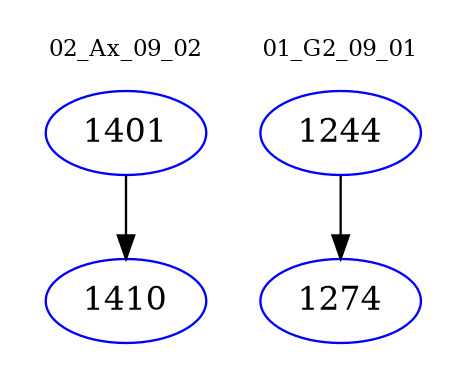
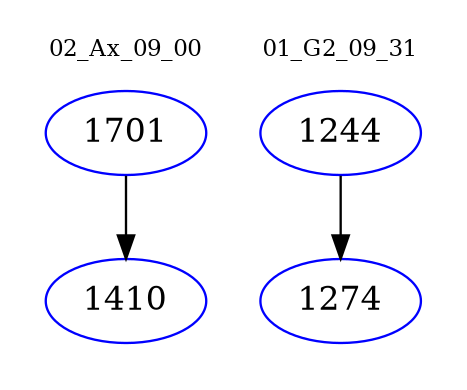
  digraph {
    node [color=blue]
    edge [color=black]
-   n1 [label=1401]
+   n1 [label=1701]
    n2 [label=1410]
    n3 [label=1244]
    n4 [label=1274]
    subgraph cluster_1 {
      color=white
      fontsize=10
-     label="02_Ax_09_02"
+     label="02_Ax_09_00"
      n1
      n2
    }
    subgraph cluster_2 {
      color=white
      fontsize=10
-     label="01_G2_09_01"
+     label="01_G2_09_31"
      n3
      n4
    }
    n1 -> n2
    n3 -> n4
  }
